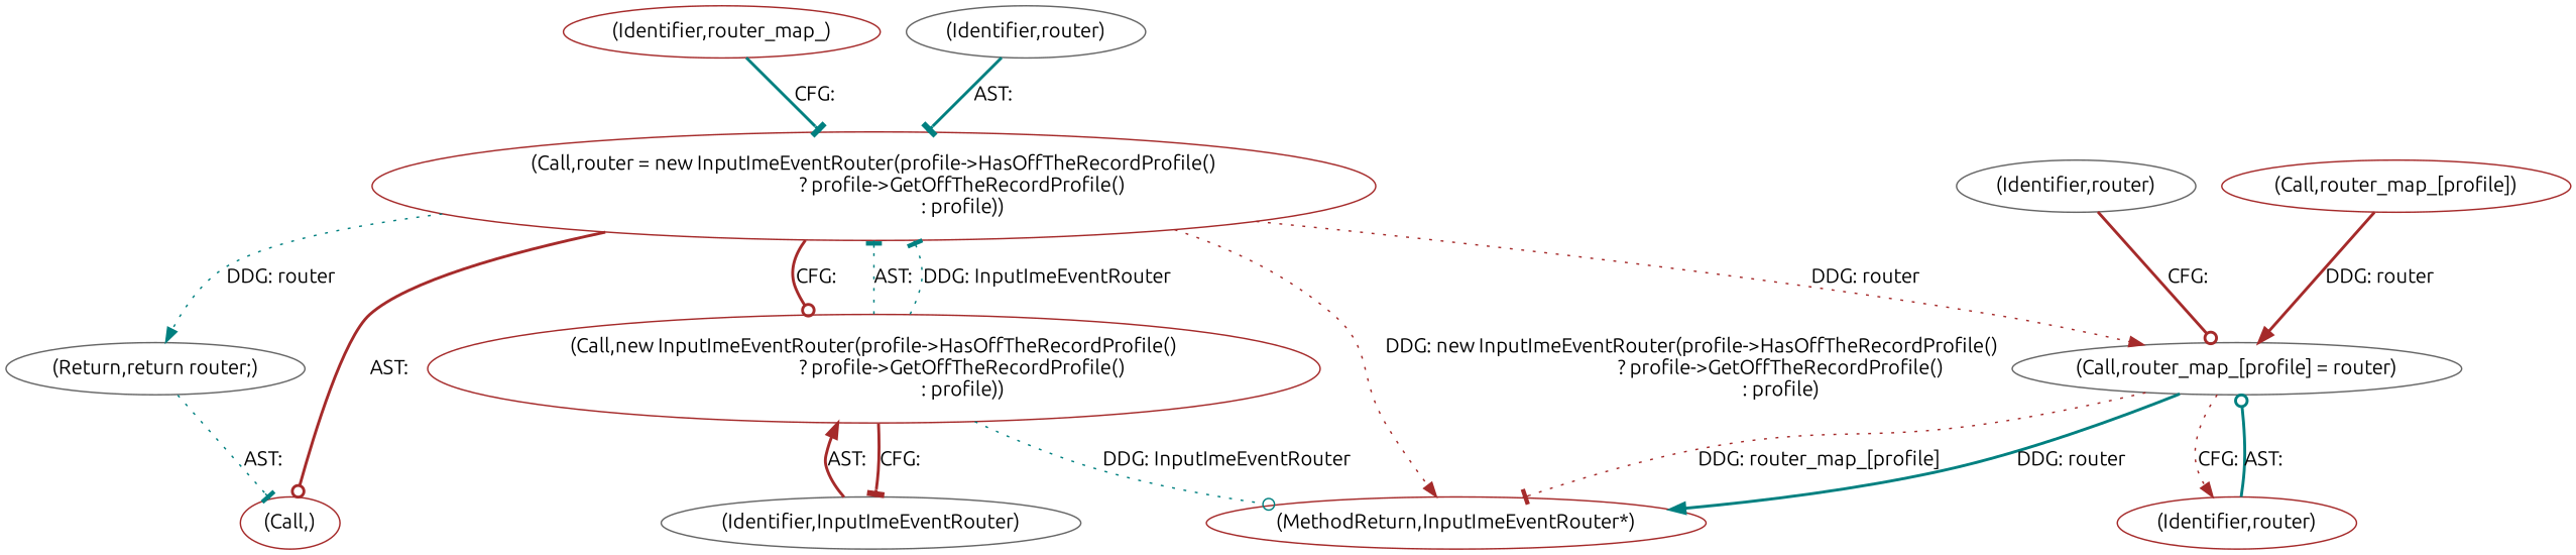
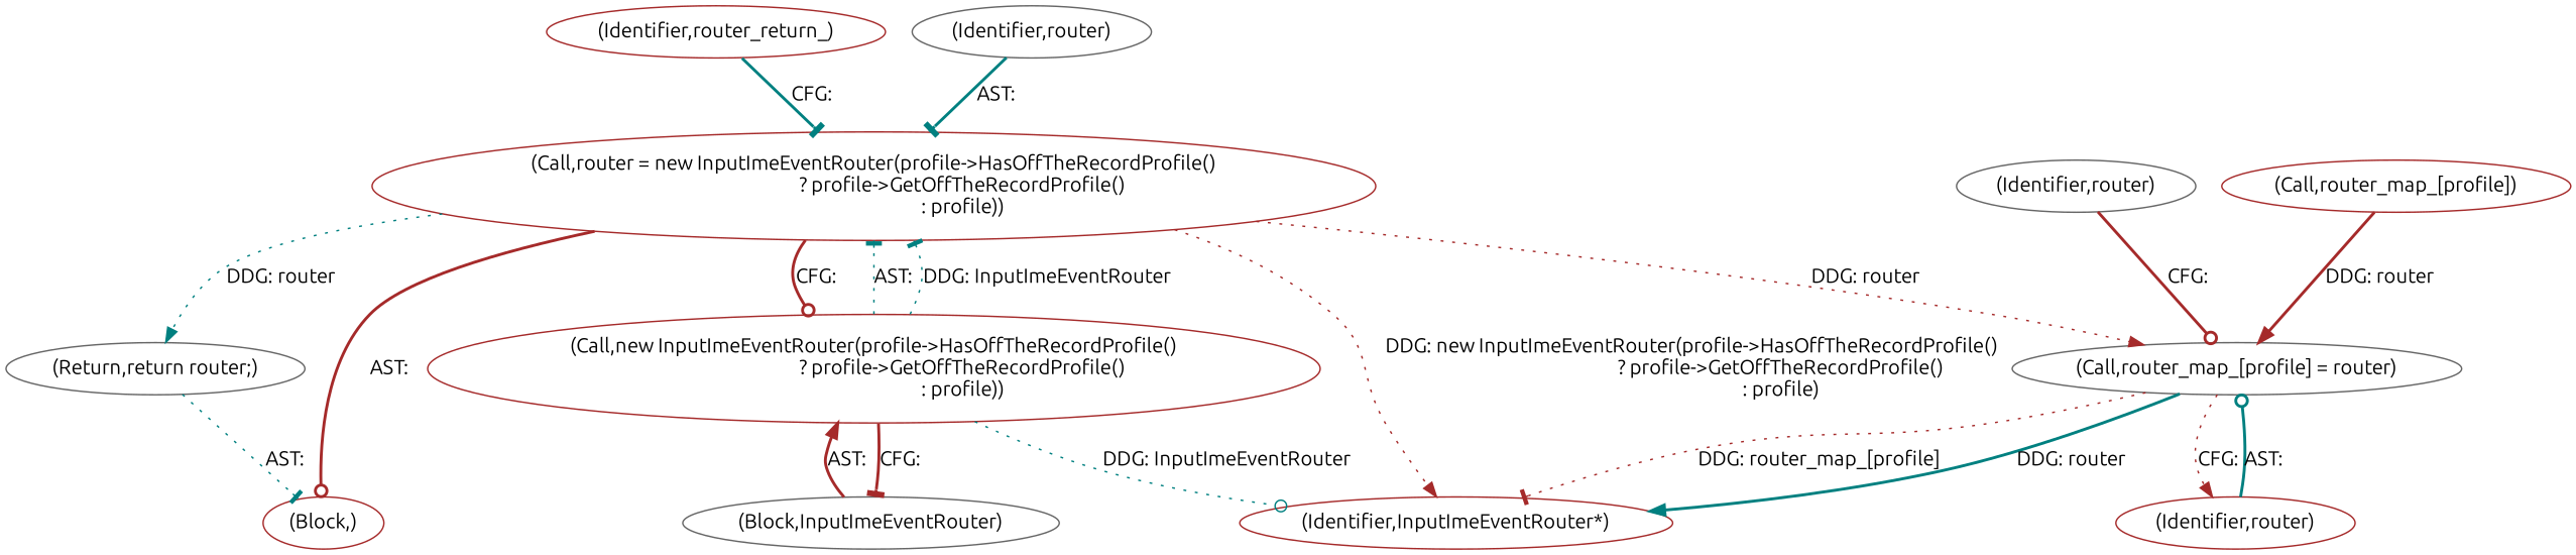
  digraph {
    fontname=Ubuntu
    node [color=brown fontname=Ubuntu]
    edge [arrowhead=normal color=brown fontname=Ubuntu style=bold]
    n1 [color=gray40 label="(Call,router_map_[profile] = router)"]
    n2 [label="(Identifier,router)"]
-   n3 [label="(MethodReturn,InputImeEventRouter*)"]
-   n4 [label="(Call,)"]
+   n3 [label="(Identifier,InputImeEventRouter*)"]
+   n4 [label="(Block,)"]
    n5 [label="(Call,router = new InputImeEventRouter(profile->HasOffTheRecordProfile()\n                                         ? profile->GetOffTheRecordProfile()\n                                         : profile))"]
    n6 [label="(Call,new InputImeEventRouter(profile->HasOffTheRecordProfile()\n                                         ? profile->GetOffTheRecordProfile()\n                                         : profile))"]
    n7 [color=gray40 label="(Return,return router;)"]
-   n8 [color=gray40 label="(Identifier,InputImeEventRouter)"]
-   n9 [label="(Identifier,router_map_)"]
+   n8 [color=gray40 label="(Block,InputImeEventRouter)"]
+   n9 [label="(Identifier,router_return_)"]
    n10 [label="(Call,router_map_[profile])"]
    n11 [color=gray40 label="(Identifier,router)"]
    n12 [color=gray40 label="(Identifier,router)"]
    n1 -> n2 [label="CFG: " style=dotted]
    n1 -> n3 [arrowhead=tee label="DDG: router_map_[profile]" style=dotted]
    n1 -> n3 [color=teal label="DDG: router"]
    n2 -> n1 [arrowhead=odot color=teal label="AST: "]
    n5 -> n1 [label="DDG: router" style=dotted]
    n5 -> n3 [label="DDG: new InputImeEventRouter(profile->HasOffTheRecordProfile()\n                                         ? profile->GetOffTheRecordProfile()\n                                         : profile)" style=dotted]
    n5 -> n4 [arrowhead=odot label="AST: "]
    n5 -> n6 [arrowhead=odot label="CFG: "]
    n5 -> n7 [color=teal label="DDG: router" style=dotted]
    n6 -> n3 [arrowhead=odot color=teal label="DDG: InputImeEventRouter" style=dotted]
    n6 -> n5 [arrowhead=tee color=teal label="AST: " style=dotted]
    n6 -> n5 [arrowhead=tee color=teal label="DDG: InputImeEventRouter" style=dotted]
    n6 -> n8 [arrowhead=tee label="CFG: "]
    n7 -> n4 [arrowhead=tee color=teal label="AST: " style=dotted]
    n8 -> n6 [label="AST: "]
    n9 -> n5 [arrowhead=tee color=teal label="CFG: "]
    n10 -> n1 [label="DDG: router"]
    n11 -> n1 [arrowhead=odot label="CFG: "]
    n12 -> n5 [arrowhead=tee color=teal label="AST: "]
  }
